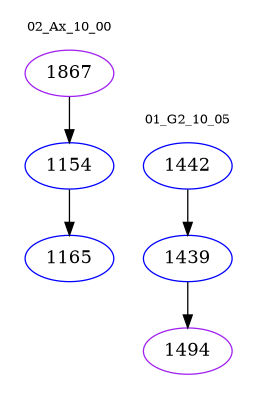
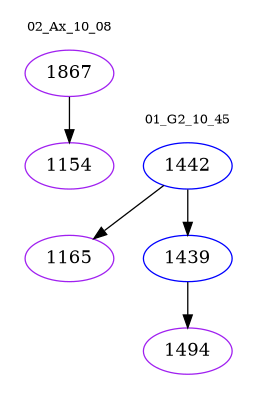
  digraph {
    node [color=blue]
    edge [color=black]
    n1 [color=purple label=1867]
-   n2 [label=1154]
-   n3 [label=1165]
+   n2 [color=purple label=1154]
+   n3 [color=purple label=1165]
    n4 [label=1442]
    n5 [label=1439]
    n6 [color=purple label=1494]
    subgraph cluster_1 {
      color=white
      fontsize=10
-     label="02_Ax_10_00"
+     label="02_Ax_10_08"
      n1
      n2
      n3
    }
    subgraph cluster_2 {
      color=white
      fontsize=10
-     label="01_G2_10_05"
+     label="01_G2_10_45"
      n4
      n5
      n6
    }
    n1 -> n2
-   n2 -> n3
+   n4 -> n3
    n4 -> n5
    n5 -> n6
  }
